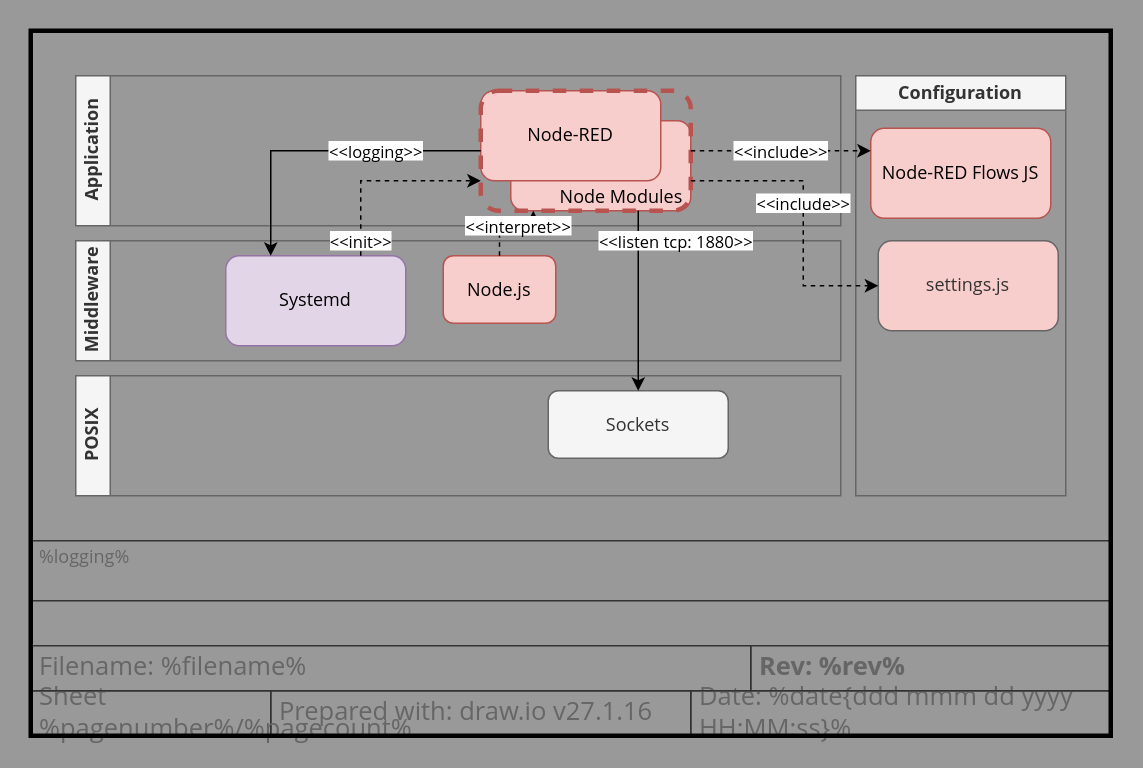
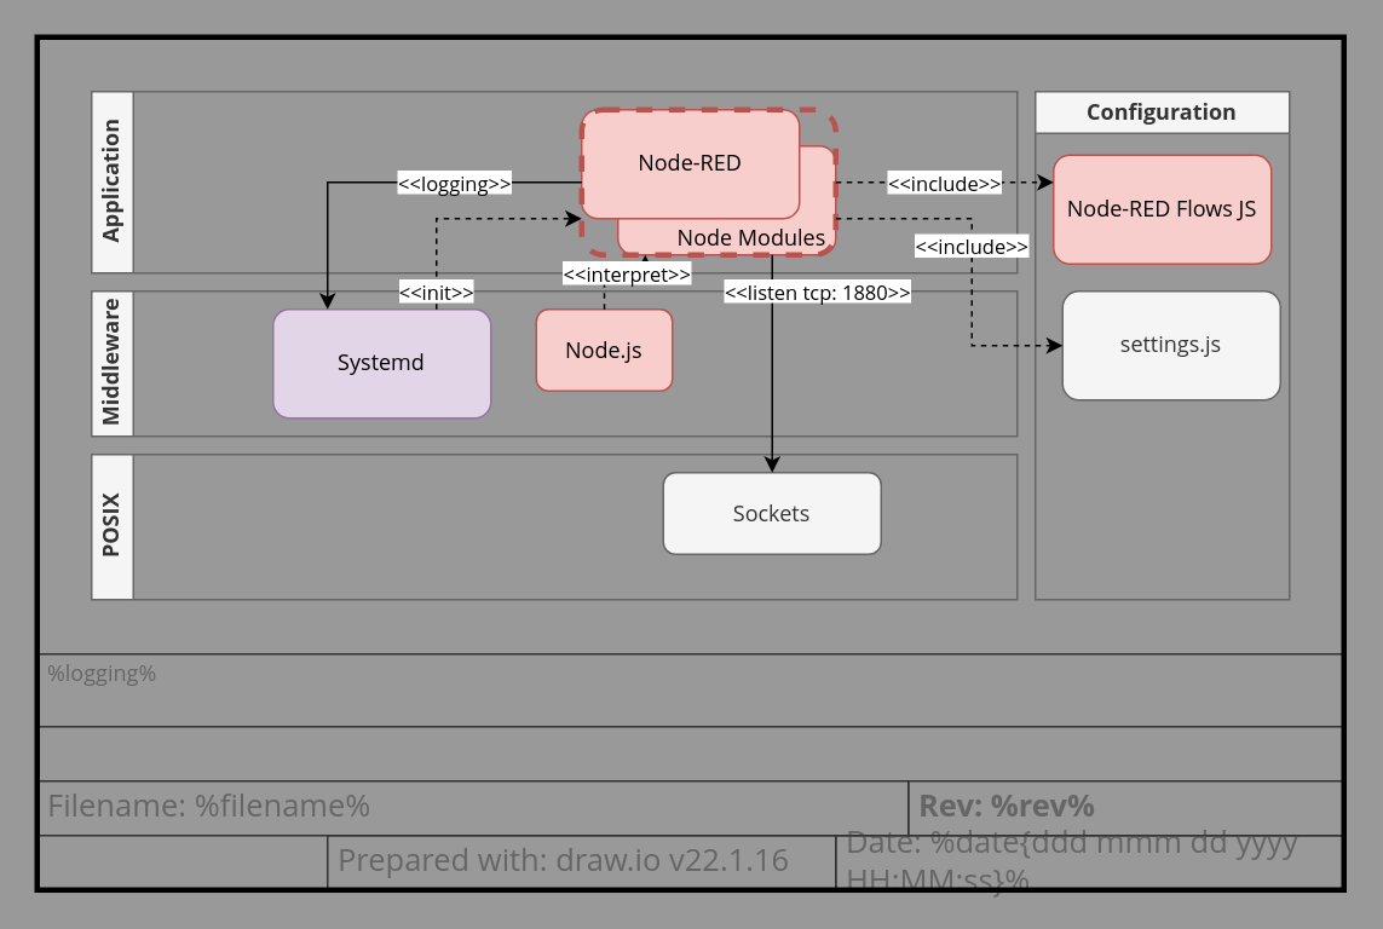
  <mxCell id="0" value="" />
  <mxCell id="1" value="Title Block" style="locked=1;" parent="0" />
- <mxCell id="2" value="Prepared with: draw.io v27.1.16" style="strokeWidth=1;shadow=0;dashed=0;align=center;html=1;shape=mxgraph.mockup.text.textBox;fontColor=#666666;align=left;fontSize=17;spacingLeft=4;spacingTop=-3;whiteSpace=wrap;strokeColor=#333333;mainText=;fillColor=none;fontFamily=Open Sans;movable=1;resizable=1;rotatable=1;deletable=1;editable=1;locked=0;connectable=1;" parent="1" vertex="1"><mxGeometry x="180" y="460" width="280" height="30" as="geometry" /></mxCell>
- <mxCell id="3" value="&lt;div align=&quot;left&quot;&gt;Sheet %pagenumber%/%pagecount%&lt;/div&gt;" style="strokeWidth=1;shadow=0;dashed=0;align=left;html=1;shape=mxgraph.mockup.text.textBox;fontColor=#666666;align=left;fontSize=17;spacingLeft=4;spacingTop=-3;whiteSpace=wrap;strokeColor=#333333;mainText=;fillColor=none;fontFamily=Open Sans;movable=1;resizable=1;rotatable=1;deletable=1;editable=1;locked=0;connectable=1;" parent="1" vertex="1"><mxGeometry x="20" y="460" width="160" height="30" as="geometry" /></mxCell>
+ <mxCell id="2" value="Prepared with: draw.io v22.1.16" style="strokeWidth=1;shadow=0;dashed=0;align=center;html=1;shape=mxgraph.mockup.text.textBox;fontColor=#666666;align=left;fontSize=17;spacingLeft=4;spacingTop=-3;whiteSpace=wrap;strokeColor=#333333;mainText=;fillColor=none;fontFamily=Open Sans;movable=1;resizable=1;rotatable=1;deletable=1;editable=1;locked=0;connectable=1;" parent="1" vertex="1"><mxGeometry x="180" y="460" width="280" height="30" as="geometry" /></mxCell>
  <mxCell id="4" value="Date: &lt;font style=&quot;font-size: 17px;&quot;&gt;%date{ddd mmm dd yyyy HH:MM:ss}%&lt;/font&gt;" style="strokeWidth=1;shadow=0;dashed=0;align=center;html=1;shape=mxgraph.mockup.text.textBox;fontColor=#666666;align=left;fontSize=17;spacingLeft=4;spacingTop=-3;whiteSpace=wrap;strokeColor=#333333;mainText=;fillColor=none;fontFamily=Open Sans;movable=1;resizable=1;rotatable=1;deletable=1;editable=1;locked=0;connectable=1;" parent="1" vertex="1"><mxGeometry x="460" y="460" width="280" height="30" as="geometry" /></mxCell>
  <mxCell id="5" value="Filename: %filename%" style="strokeWidth=1;shadow=0;dashed=0;align=center;html=1;shape=mxgraph.mockup.text.textBox;fontColor=#666666;align=left;fontSize=17;spacingLeft=4;spacingTop=-3;whiteSpace=wrap;strokeColor=#333333;mainText=;fillColor=none;fontFamily=Open Sans;movable=1;resizable=1;rotatable=1;deletable=1;editable=1;locked=0;connectable=1;" parent="1" vertex="1"><mxGeometry x="20" y="430" width="480" height="30" as="geometry" /></mxCell>
  <mxCell id="6" value="&lt;div align=&quot;left&quot;&gt;%logging%&lt;/div&gt;" style="strokeWidth=1;shadow=0;dashed=0;html=1;shape=mxgraph.mockup.text.textBox;fontColor=#666666;align=left;verticalAlign=top;fontSize=12;spacingLeft=4;spacingTop=-3;whiteSpace=wrap;strokeColor=#333333;mainText=;fillColor=none;fontFamily=Open Sans;movable=1;resizable=1;rotatable=1;deletable=1;editable=1;locked=0;connectable=1;" parent="1" vertex="1"><mxGeometry x="20" y="360" width="720" height="40" as="geometry" /></mxCell>
  <mxCell id="7" value="&lt;b&gt;Rev: %rev%&lt;br&gt;&lt;/b&gt;" style="strokeWidth=1;shadow=0;dashed=0;align=center;html=1;shape=mxgraph.mockup.text.textBox;fontColor=#666666;align=left;fontSize=17;spacingLeft=4;spacingTop=-3;whiteSpace=wrap;strokeColor=#333333;mainText=;fillColor=none;fontFamily=Open Sans;movable=1;resizable=1;rotatable=1;deletable=1;editable=1;locked=0;connectable=1;" parent="1" vertex="1"><mxGeometry x="500" y="430" width="240" height="30" as="geometry" /></mxCell>
  <mxCell id="8" value="Drawing Frame" style="locked=1;" parent="0" />
  <mxCell id="9" value="" style="rounded=0;whiteSpace=wrap;html=1;fillColor=none;strokeWidth=3;movable=1;resizable=1;rotatable=1;deletable=1;editable=1;locked=0;connectable=1;" parent="8" vertex="1"><mxGeometry x="20" y="20" width="720" height="470" as="geometry" /></mxCell>
  <mxCell id="10" value="Document" parent="0" />
  <mxCell id="11" value="POSIX" style="swimlane;horizontal=0;whiteSpace=wrap;html=1;fontFamily=Open Sans;fillColor=#f5f5f5;strokeColor=#666666;fontColor=#333333;" parent="10" vertex="1"><mxGeometry x="50" y="250" width="510" height="80" as="geometry"><mxRectangle x="-80" y="-90" width="40" height="140" as="alternateBounds" /></mxGeometry></mxCell>
  <mxCell id="12" value="Sockets" style="rounded=1;whiteSpace=wrap;html=1;fontFamily=Open Sans;fillColor=#f5f5f5;strokeColor=#666666;fontColor=#333333;" parent="11" vertex="1"><mxGeometry x="315" y="10" width="120" height="45" as="geometry" /></mxCell>
  <mxCell id="13" value="Application" style="swimlane;horizontal=0;whiteSpace=wrap;html=1;fontFamily=Open Sans;fillColor=#f5f5f5;fontColor=#333333;strokeColor=#666666;" parent="10" vertex="1"><mxGeometry x="50" y="50" width="510" height="100" as="geometry"><mxRectangle x="-80" y="-290" width="40" height="100" as="alternateBounds" /></mxGeometry></mxCell>
  <mxCell id="14" value="Node Modules&amp;nbsp;" style="rounded=1;whiteSpace=wrap;html=1;fontFamily=Open Sans;fillColor=#f8cecc;strokeColor=#b85450;align=right;verticalAlign=bottom;" parent="13" vertex="1"><mxGeometry x="290" y="30" width="120" height="60" as="geometry" /></mxCell>
  <mxCell id="15" value="Node-RED" style="rounded=1;whiteSpace=wrap;html=1;fontFamily=Open Sans;fillColor=#f8cecc;strokeColor=#b85450;" parent="13" vertex="1"><mxGeometry x="270" y="10" width="120" height="60" as="geometry" /></mxCell>
  <mxCell id="16" value="" style="rounded=1;whiteSpace=wrap;html=1;fillColor=none;strokeColor=#b85450;strokeWidth=3;dashed=1;" vertex="1" parent="13"><mxGeometry x="270" y="10" width="140" height="80" as="geometry" /></mxCell>
  <mxCell id="17" value="Middleware" style="swimlane;horizontal=0;whiteSpace=wrap;html=1;fontFamily=Open Sans;fillColor=#f5f5f5;fontColor=#333333;strokeColor=#666666;" parent="10" vertex="1"><mxGeometry x="50" width="510" height="80" as="geometry" y="160"><mxRectangle x="-80" y="-180" width="40" height="100" as="alternateBounds" /></mxGeometry></mxCell>
  <mxCell id="18" value="Node.js" style="rounded=1;whiteSpace=wrap;html=1;fontFamily=Open Sans;fillColor=#f8cecc;strokeColor=#b85450;" parent="17" vertex="1"><mxGeometry x="245" y="10" width="75" height="45" as="geometry" /></mxCell>
  <mxCell id="19" value="Systemd" style="rounded=1;whiteSpace=wrap;html=1;fontFamily=Open Sans;fillColor=#e1d5e7;strokeColor=#9673a6;" parent="17" vertex="1"><mxGeometry x="100" y="10" width="120" height="60" as="geometry" /></mxCell>
  <mxCell id="20" value="Configuration" style="swimlane;whiteSpace=wrap;html=1;fontFamily=Open Sans;fillColor=#f5f5f5;fontColor=#333333;strokeColor=#666666;" parent="10" vertex="1"><mxGeometry x="570" y="50" width="140" height="280" as="geometry"><mxRectangle x="300" y="-210" width="140" height="30" as="alternateBounds" /></mxGeometry></mxCell>
  <mxCell id="21" value="Node-RED Flows JS" style="rounded=1;whiteSpace=wrap;html=1;fontFamily=Open Sans;fillColor=#f8cecc;strokeColor=#b85450;" parent="20" vertex="1"><mxGeometry x="10" y="35" width="120" height="60" as="geometry" /></mxCell>
- <mxCell id="22" value="settings.js" style="rounded=1;whiteSpace=wrap;html=1;fontFamily=Open Sans;fillColor=#f8cecc;strokeColor=#666666;fontColor=#333333;" parent="20" vertex="1"><mxGeometry x="15" y="110" width="120" height="60" as="geometry" /></mxCell>
+ <mxCell id="22" value="settings.js" style="rounded=1;whiteSpace=wrap;html=1;fontFamily=Open Sans;fillColor=#f5f5f5;strokeColor=#666666;fontColor=#333333;" parent="20" vertex="1"><mxGeometry x="15" y="110" width="120" height="60" as="geometry" /></mxCell>
  <mxCell id="23" value="&amp;lt;&amp;lt;interpret&amp;gt;&amp;gt;" style="rounded=0;orthogonalLoop=1;jettySize=auto;html=1;dashed=1;entryX=0.25;entryY=1;entryDx=0;entryDy=0;edgeStyle=orthogonalEdgeStyle;fontFamily=Open Sans;" edge="1" parent="10" source="18" target="16"><mxGeometry x="0.2" relative="1" as="geometry"><mxPoint as="offset" /></mxGeometry></mxCell>
  <mxCell id="24" value="&amp;lt;&amp;lt;init&amp;gt;&amp;gt;" style="edgeStyle=orthogonalEdgeStyle;rounded=0;orthogonalLoop=1;jettySize=auto;html=1;fontFamily=Open Sans;entryX=0;entryY=0.75;entryDx=0;entryDy=0;exitX=0.75;exitY=0;exitDx=0;exitDy=0;dashed=1;" edge="1" parent="10" source="19" target="16"><mxGeometry x="-0.846" relative="1" as="geometry"><mxPoint as="offset" /></mxGeometry></mxCell>
  <mxCell id="25" value="&amp;lt;&amp;lt;listen tcp: 1880&amp;gt;&amp;gt;" style="edgeStyle=orthogonalEdgeStyle;rounded=0;orthogonalLoop=1;jettySize=auto;html=1;exitX=0.75;exitY=1;exitDx=0;exitDy=0;fontFamily=Open Sans;" edge="1" parent="10" source="16" target="12"><mxGeometry x="-0.667" y="25" relative="1" as="geometry"><mxPoint as="offset" /></mxGeometry></mxCell>
  <mxCell id="26" value="&amp;lt;&amp;lt;include&amp;gt;&amp;gt;" style="edgeStyle=orthogonalEdgeStyle;rounded=0;orthogonalLoop=1;jettySize=auto;html=1;dashed=1;fontFamily=Open Sans;entryX=0;entryY=0.25;entryDx=0;entryDy=0;" edge="1" parent="10" source="16" target="21"><mxGeometry x="0.001" relative="1" as="geometry"><mxPoint x="440" y="20" as="sourcePoint" /><mxPoint as="offset" /></mxGeometry></mxCell>
  <mxCell id="27" value="&amp;lt;&amp;lt;include&amp;gt;&amp;gt;" style="edgeStyle=orthogonalEdgeStyle;rounded=0;orthogonalLoop=1;jettySize=auto;html=1;dashed=1;fontFamily=Open Sans;exitX=1;exitY=0.75;exitDx=0;exitDy=0;entryX=0;entryY=0.5;entryDx=0;entryDy=0;" edge="1" parent="10" source="16" target="22"><mxGeometry x="-0.077" relative="1" as="geometry"><Array as="points"><mxPoint x="535" y="120" /><mxPoint x="535" y="190" /></Array><mxPoint as="offset" /></mxGeometry></mxCell>
  <mxCell id="28" value="&amp;lt;&amp;lt;logging&amp;gt;&amp;gt;" style="edgeStyle=orthogonalEdgeStyle;rounded=0;orthogonalLoop=1;jettySize=auto;html=1;entryX=0.25;entryY=0;entryDx=0;entryDy=0;fontFamily=Open Sans;" edge="1" parent="10" source="16" target="19"><mxGeometry x="-0.333" relative="1" as="geometry"><mxPoint as="offset" /></mxGeometry></mxCell>
